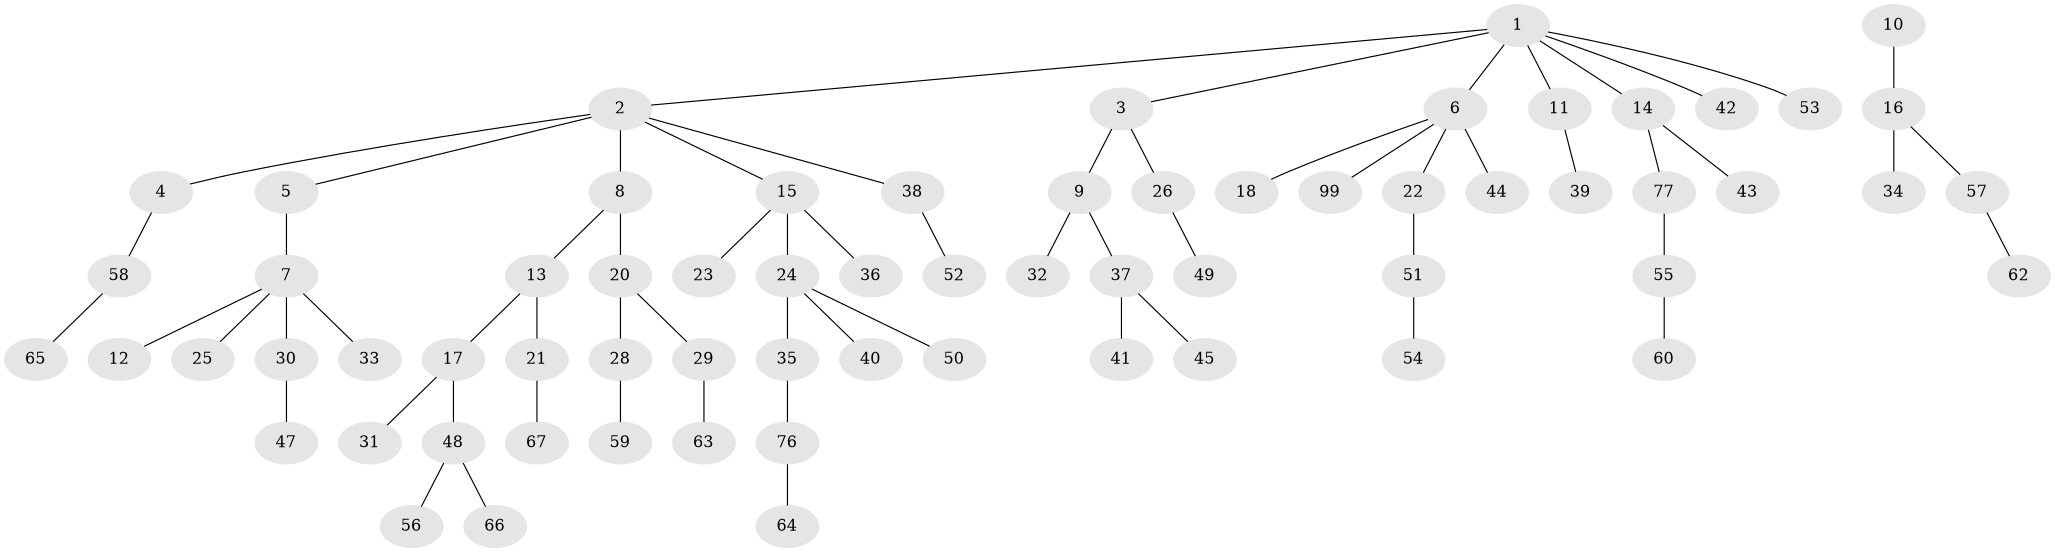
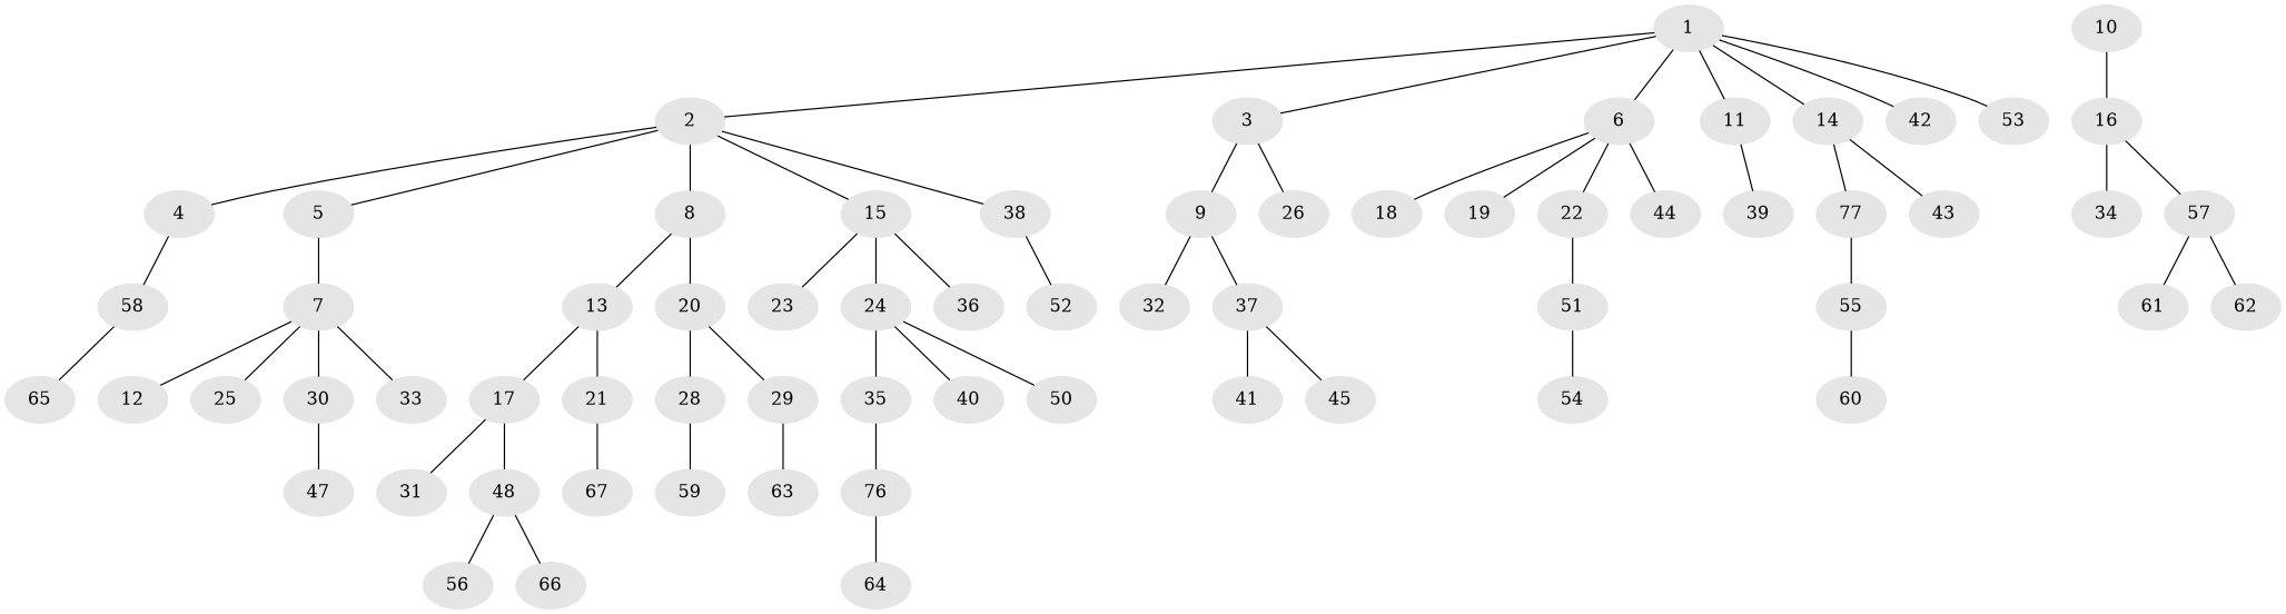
  graph {
    node [color=gray90 style=filled]
    edge [weight=1.0]
    1
    2
    3
    6
    11
    14
    42
    53
    4
    5
    8
    15
    38
    9
    26
    18
-   19 [label=99]
+   19
    22
    44
    39
    n21 [label=77]
    43
    58
    7
    13
    20
    23
    24
    36
    52
    32
    37
-   49
    65
    12
    25
    30
    33
    51
    10
    16
    47
    17
    21
    28
    29
    41
    45
    34
    57
    31
    48
    67
    55
    35
    40
    50
+   61
    62
    56
    66
    59
    63
    54
    n65 [label=76]
    60
    64
    1 -- 2
    1 -- 3
    1 -- 6 [weight=2.0]
    1 -- 11
    1 -- 14
    1 -- 42
    1 -- 53
    2 -- 4
    2 -- 5
    2 -- 8 [weight=3.0]
    2 -- 15
    2 -- 38
    3 -- 9 [weight=2.0]
    3 -- 26
    6 -- 18
    6 -- 19
    6 -- 22
    6 -- 44
    11 -- 39 [weight=2.0]
    14 -- n21
    14 -- 43
    4 -- 58
    5 -- 7 [weight=2.0]
    8 -- 13
    8 -- 20
    15 -- 23
    15 -- 24 [weight=2.0]
    15 -- 36
    38 -- 52
    9 -- 32
    9 -- 37
-   26 -- 49
    22 -- 51
    n21 -- 55
    58 -- 65
    7 -- 12
    7 -- 25
    7 -- 30
    7 -- 33
    13 -- 17
    13 -- 21
    20 -- 28
    20 -- 29
    24 -- 35
    24 -- 40
    24 -- 50
    37 -- 41 [weight=2.0]
    37 -- 45
    30 -- 47
    51 -- 54
    10 -- 16
    16 -- 34 [weight=4.0]
    16 -- 57
    17 -- 31
    17 -- 48
    21 -- 67
    28 -- 59 [weight=2.0]
    29 -- 63
+   57 -- 61
    57 -- 62
    48 -- 56
    48 -- 66
    55 -- 60
    35 -- n65
    n65 -- 64
  }
